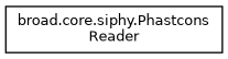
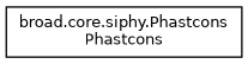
  digraph {
    rankdir=LR
-   n1 [color=black fillcolor=white fontname=Helvetica fontsize=10 height=0.2 label="broad.core.siphy.Phastcons\lReader" shape=record style=filled width=0.4]
+   n1 [color=black fillcolor=white fontname=Helvetica fontsize=10 height=0.2 label="broad.core.siphy.Phastcons\lPhastcons" shape=record style=filled width=0.4]
  }
